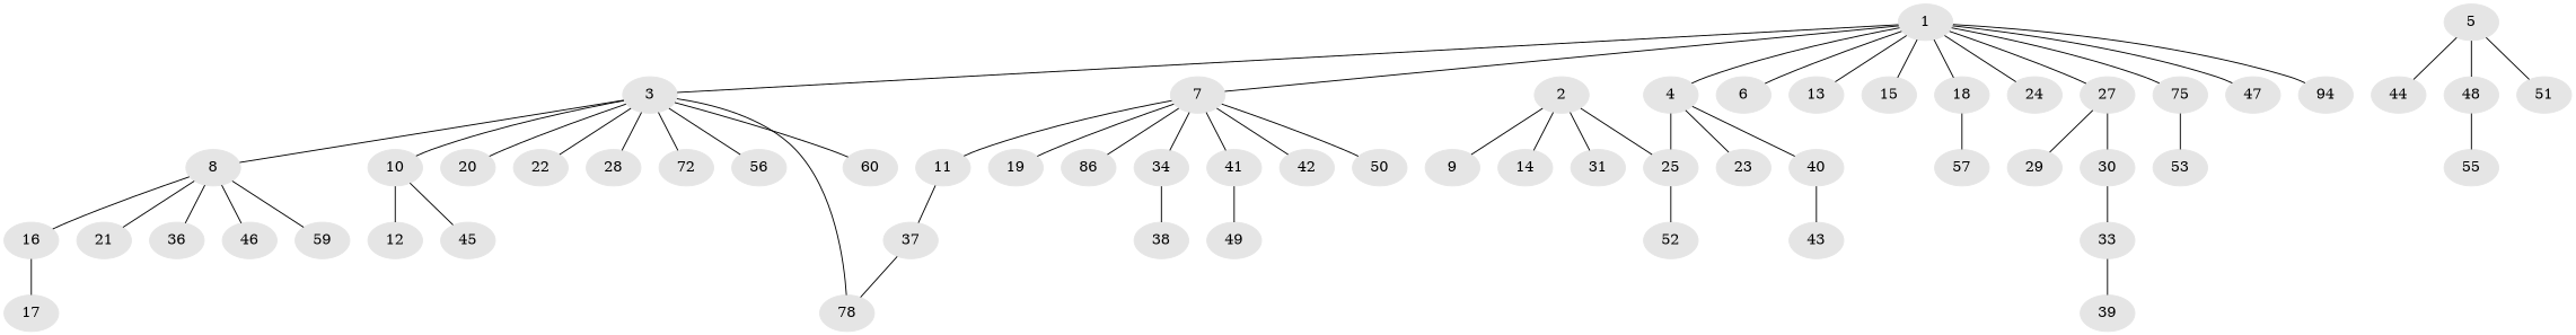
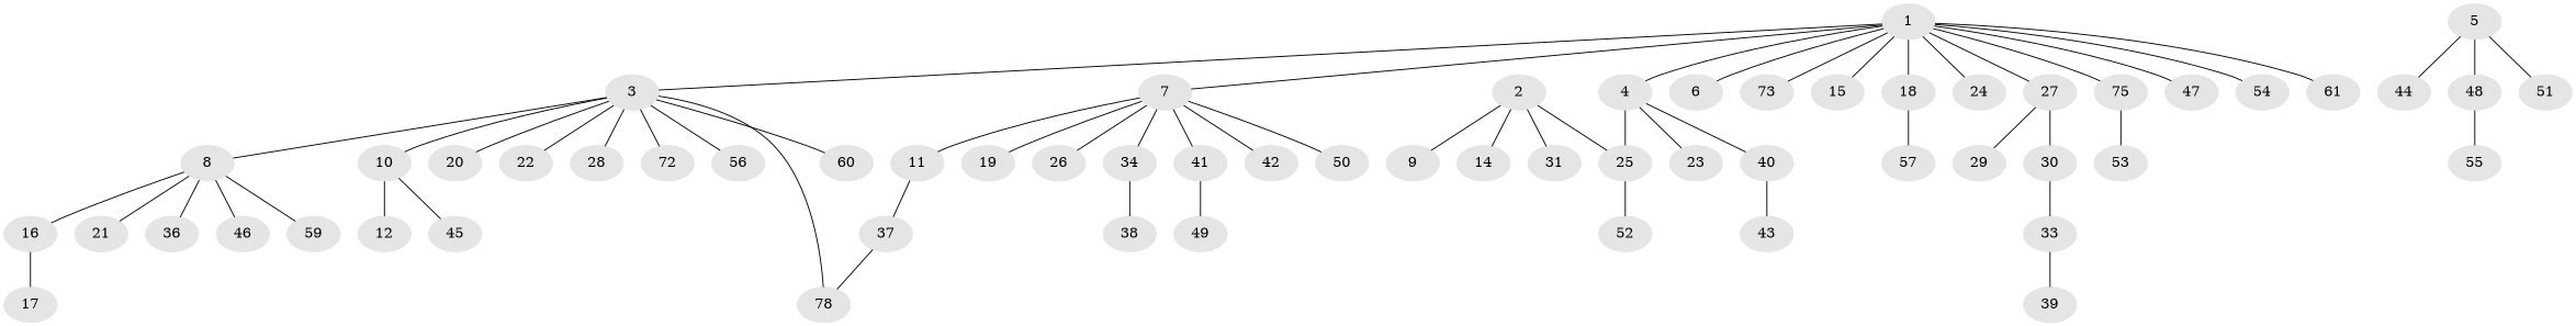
  graph {
    node [color=gray90 style=filled]
    1
    3
    4
    6
    7
-   13
+   13 [label=73]
    15
    18
    24
    27
    n11 [label=75]
    47
-   54 [label=94]
+   54
+   61
    2
    9
    14
    25
    31
    8
    10
    20
    22
    28
    n25 [label=72]
    56
    n27 [label=78]
    60
    23
    40
    5
    44
    48
    51
    11
    19
-   26 [label=86]
+   26
    34
    41
    42
    50
    57
    29
    30
    53
    52
    16
    21
    36
    46
    59
    12
    45
    43
    55
    37
    38
    49
    17
    33
    39
    1 -- 3
    1 -- 4
    1 -- 6
    1 -- 7
    1 -- 13
    1 -- 15
    1 -- 18
    1 -- 24
    1 -- 27
    1 -- n11
    1 -- 47
    1 -- 54
+   1 -- 61
    3 -- 8
    3 -- 10
    3 -- 20
    3 -- 22
    3 -- 28
    3 -- n25
    3 -- 56
    3 -- n27
    3 -- 60
    4 -- 25
    4 -- 23
    4 -- 40
    7 -- 11
    7 -- 19
    7 -- 26
    7 -- 34
    7 -- 41
    7 -- 42
    7 -- 50
    18 -- 57
    27 -- 29
    27 -- 30
    n11 -- 53
    2 -- 9
    2 -- 14
    2 -- 25
    2 -- 31
    25 -- 52
    8 -- 16
    8 -- 21
    8 -- 36
    8 -- 46
    8 -- 59
    10 -- 12
    10 -- 45
    40 -- 43
    5 -- 44
    5 -- 48
    5 -- 51
    48 -- 55
    11 -- 37
    34 -- 38
    41 -- 49
    30 -- 33
    16 -- 17
    37 -- n27
    33 -- 39
  }
